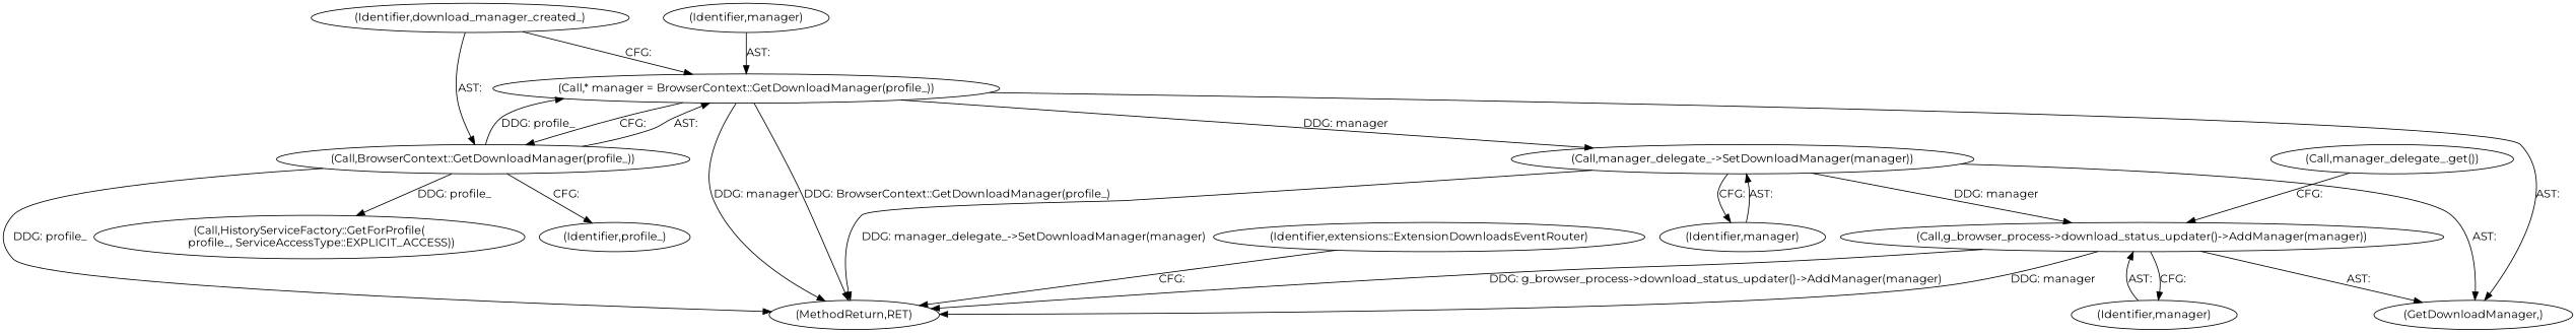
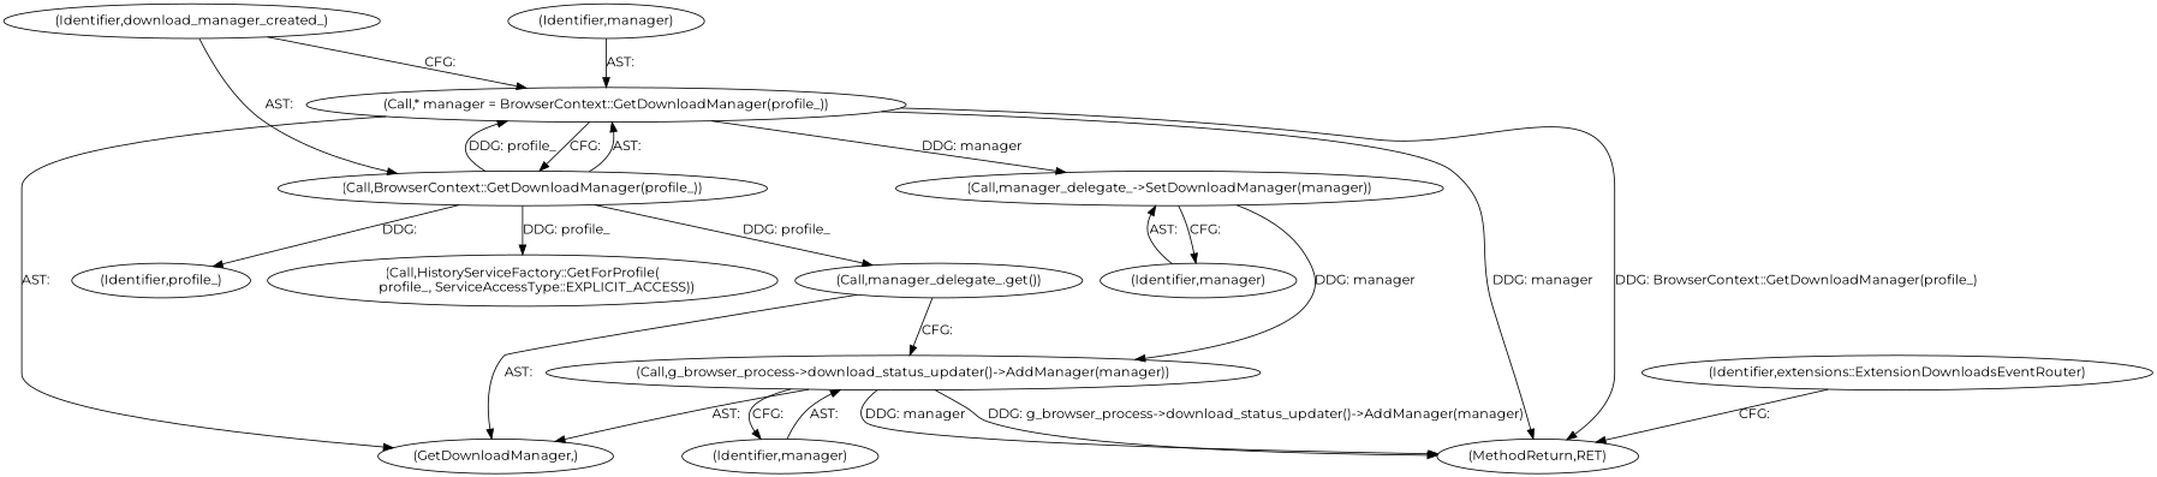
  digraph {
    fontname=Montserrat
    node [fontname=Montserrat]
    edge [fontname=Montserrat]
    n1 [label="(Call,* manager = BrowserContext::GetDownloadManager(profile_))"]
    n2 [label="(Call,BrowserContext::GetDownloadManager(profile_))"]
    n3 [label="(Call,manager_delegate_->SetDownloadManager(manager))"]
    n4 [label="(MethodReturn,RET)"]
    n5 [label="(GetDownloadManager,)"]
    n6 [label="(Call,HistoryServiceFactory::GetForProfile(\n        profile_, ServiceAccessType::EXPLICIT_ACCESS))"]
    n7 [label="(Identifier,profile_)"]
    n8 [label="(Call,g_browser_process->download_status_updater()->AddManager(manager))"]
    n9 [label="(Identifier,manager)"]
    n10 [label="(Identifier,manager)"]
    n11 [label="(Identifier,download_manager_created_)"]
    n12 [label="(Call,manager_delegate_.get())"]
    n13 [label="(Identifier,manager)"]
    n14 [label="(Identifier,extensions::ExtensionDownloadsEventRouter)"]
    n1 -> n2 [label="CFG: "]
    n1 -> n3 [label="DDG: manager"]
    n1 -> n4 [label="DDG: manager"]
    n1 -> n4 [label="DDG: BrowserContext::GetDownloadManager(profile_)"]
    n1 -> n5 [label="AST: "]
    n2 -> n1 [label="AST: "]
    n2 -> n1 [label="DDG: profile_"]
-   n2 -> n4 [label="DDG: profile_"]
+   n2 -> n12 [label="DDG: profile_"]
    n2 -> n6 [label="DDG: profile_"]
-   n2 -> n7 [label="CFG: "]
-   n3 -> n4 [label="DDG: manager_delegate_->SetDownloadManager(manager)"]
-   n3 -> n5 [label="AST: "]
+   n2 -> n7 [label="DDG: "]
+   n12 -> n5 [label="AST: "]
    n3 -> n8 [label="DDG: manager"]
    n3 -> n9 [label="CFG: "]
    n8 -> n4 [label="DDG: manager"]
    n8 -> n4 [label="DDG: g_browser_process->download_status_updater()->AddManager(manager)"]
    n8 -> n5 [label="AST: "]
    n8 -> n10 [label="CFG: "]
    n9 -> n3 [label="AST: "]
    n10 -> n8 [label="AST: "]
    n11 -> n1 [label="CFG: "]
    n11 -> n2 [label="AST: "]
    n12 -> n8 [label="CFG: "]
    n13 -> n1 [label="AST: "]
    n14 -> n4 [label="CFG: "]
  }
